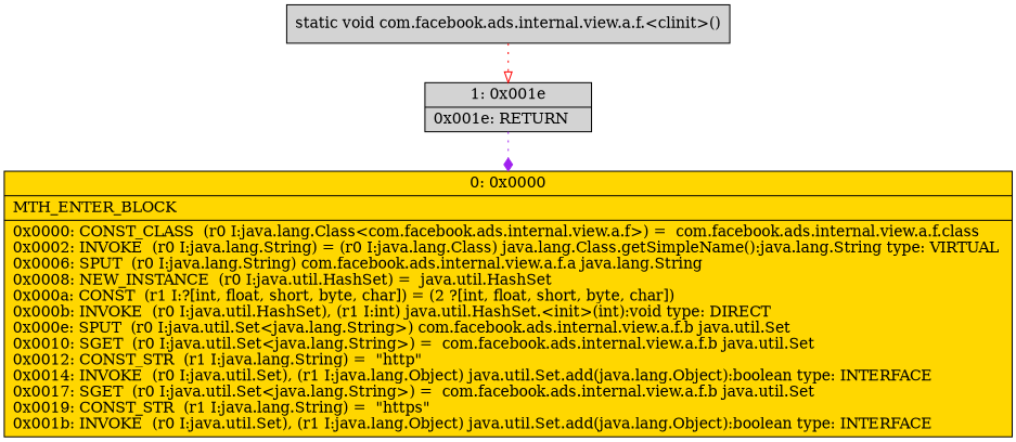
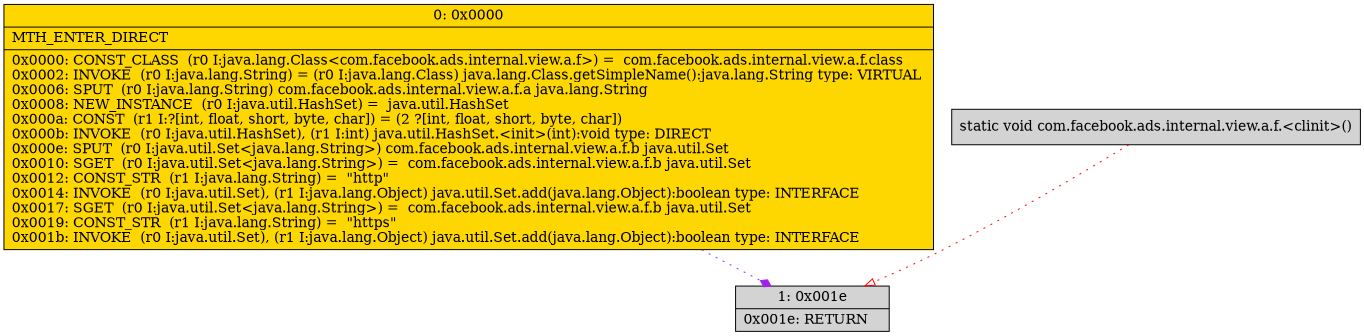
  digraph {
    node [fillcolor=lightgrey shape=record style=filled]
    edge [style=dotted]
-   n1 [fillcolor=gold label="{0\:\ 0x0000|MTH_ENTER_BLOCK\l|0x0000: CONST_CLASS  (r0 I:java.lang.Class\<com.facebook.ads.internal.view.a.f\>) =  com.facebook.ads.internal.view.a.f.class \l0x0002: INVOKE  (r0 I:java.lang.String) = (r0 I:java.lang.Class) java.lang.Class.getSimpleName():java.lang.String type: VIRTUAL \l0x0006: SPUT  (r0 I:java.lang.String) com.facebook.ads.internal.view.a.f.a java.lang.String \l0x0008: NEW_INSTANCE  (r0 I:java.util.HashSet) =  java.util.HashSet \l0x000a: CONST  (r1 I:?[int, float, short, byte, char]) = (2 ?[int, float, short, byte, char]) \l0x000b: INVOKE  (r0 I:java.util.HashSet), (r1 I:int) java.util.HashSet.\<init\>(int):void type: DIRECT \l0x000e: SPUT  (r0 I:java.util.Set\<java.lang.String\>) com.facebook.ads.internal.view.a.f.b java.util.Set \l0x0010: SGET  (r0 I:java.util.Set\<java.lang.String\>) =  com.facebook.ads.internal.view.a.f.b java.util.Set \l0x0012: CONST_STR  (r1 I:java.lang.String) =  \"http\" \l0x0014: INVOKE  (r0 I:java.util.Set), (r1 I:java.lang.Object) java.util.Set.add(java.lang.Object):boolean type: INTERFACE \l0x0017: SGET  (r0 I:java.util.Set\<java.lang.String\>) =  com.facebook.ads.internal.view.a.f.b java.util.Set \l0x0019: CONST_STR  (r1 I:java.lang.String) =  \"https\" \l0x001b: INVOKE  (r0 I:java.util.Set), (r1 I:java.lang.Object) java.util.Set.add(java.lang.Object):boolean type: INTERFACE \l}"]
+   n1 [fillcolor=gold label="{0\:\ 0x0000|MTH_ENTER_DIRECT\l|0x0000: CONST_CLASS  (r0 I:java.lang.Class\<com.facebook.ads.internal.view.a.f\>) =  com.facebook.ads.internal.view.a.f.class \l0x0002: INVOKE  (r0 I:java.lang.String) = (r0 I:java.lang.Class) java.lang.Class.getSimpleName():java.lang.String type: VIRTUAL \l0x0006: SPUT  (r0 I:java.lang.String) com.facebook.ads.internal.view.a.f.a java.lang.String \l0x0008: NEW_INSTANCE  (r0 I:java.util.HashSet) =  java.util.HashSet \l0x000a: CONST  (r1 I:?[int, float, short, byte, char]) = (2 ?[int, float, short, byte, char]) \l0x000b: INVOKE  (r0 I:java.util.HashSet), (r1 I:int) java.util.HashSet.\<init\>(int):void type: DIRECT \l0x000e: SPUT  (r0 I:java.util.Set\<java.lang.String\>) com.facebook.ads.internal.view.a.f.b java.util.Set \l0x0010: SGET  (r0 I:java.util.Set\<java.lang.String\>) =  com.facebook.ads.internal.view.a.f.b java.util.Set \l0x0012: CONST_STR  (r1 I:java.lang.String) =  \"http\" \l0x0014: INVOKE  (r0 I:java.util.Set), (r1 I:java.lang.Object) java.util.Set.add(java.lang.Object):boolean type: INTERFACE \l0x0017: SGET  (r0 I:java.util.Set\<java.lang.String\>) =  com.facebook.ads.internal.view.a.f.b java.util.Set \l0x0019: CONST_STR  (r1 I:java.lang.String) =  \"https\" \l0x001b: INVOKE  (r0 I:java.util.Set), (r1 I:java.lang.Object) java.util.Set.add(java.lang.Object):boolean type: INTERFACE \l}"]
    n2 [label="{1\:\ 0x001e|0x001e: RETURN   \l}"]
    n3 [label="{static void com.facebook.ads.internal.view.a.f.\<clinit\>() }"]
-   n2 -> n1 [arrowhead=diamond color=purple]
+   n1 -> n2 [arrowhead=diamond color=purple]
    n3 -> n2 [arrowhead=onormal color=red]
  }
